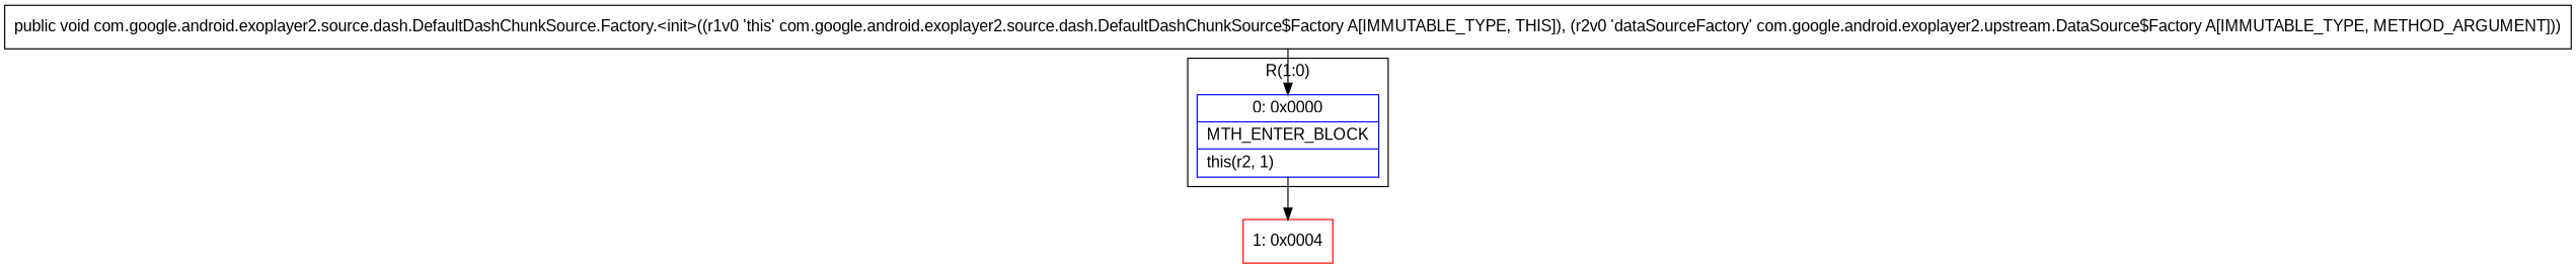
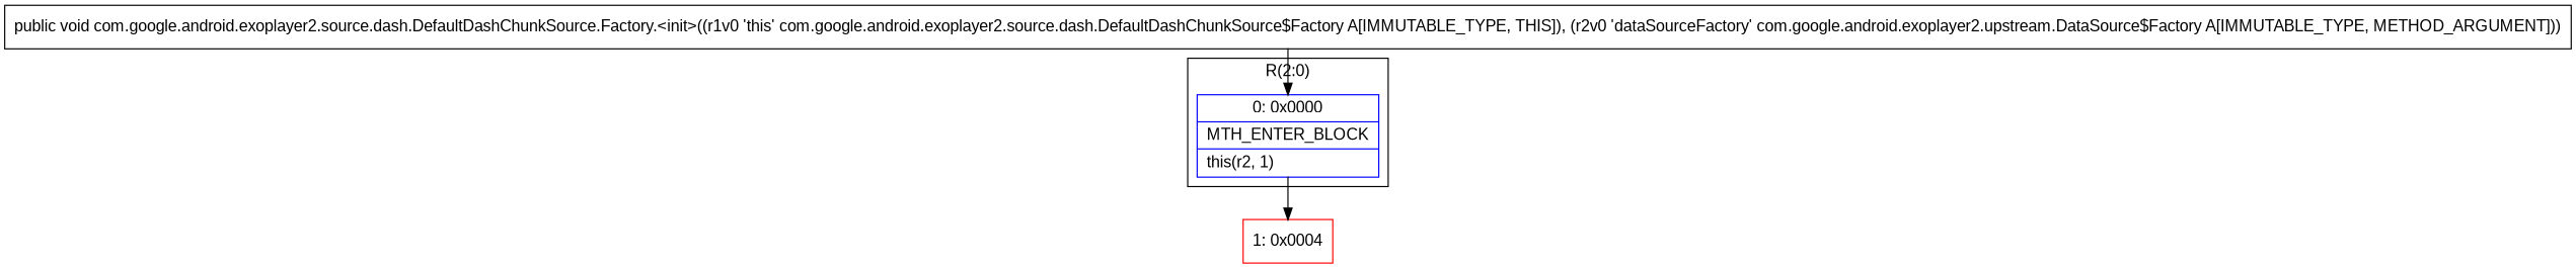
  digraph {
    fontname="Liberation Sans"
    node [shape=record fontname="Liberation Sans"]
    edge [fontname="Liberation Sans"]
    n1 [color=blue label="{0\:\ 0x0000|MTH_ENTER_BLOCK\l|this(r2, 1)\l}"]
    n2 [color=red label="{1\:\ 0x0004}"]
    n3 [label="{public void com.google.android.exoplayer2.source.dash.DefaultDashChunkSource.Factory.\<init\>((r1v0 'this' com.google.android.exoplayer2.source.dash.DefaultDashChunkSource$Factory A[IMMUTABLE_TYPE, THIS]), (r2v0 'dataSourceFactory' com.google.android.exoplayer2.upstream.DataSource$Factory A[IMMUTABLE_TYPE, METHOD_ARGUMENT])) }"]
    subgraph cluster_1 {
-     label="R(1:0)"
+     label="R(2:0)"
      n1
    }
    n1 -> n2
    n3 -> n1
  }
